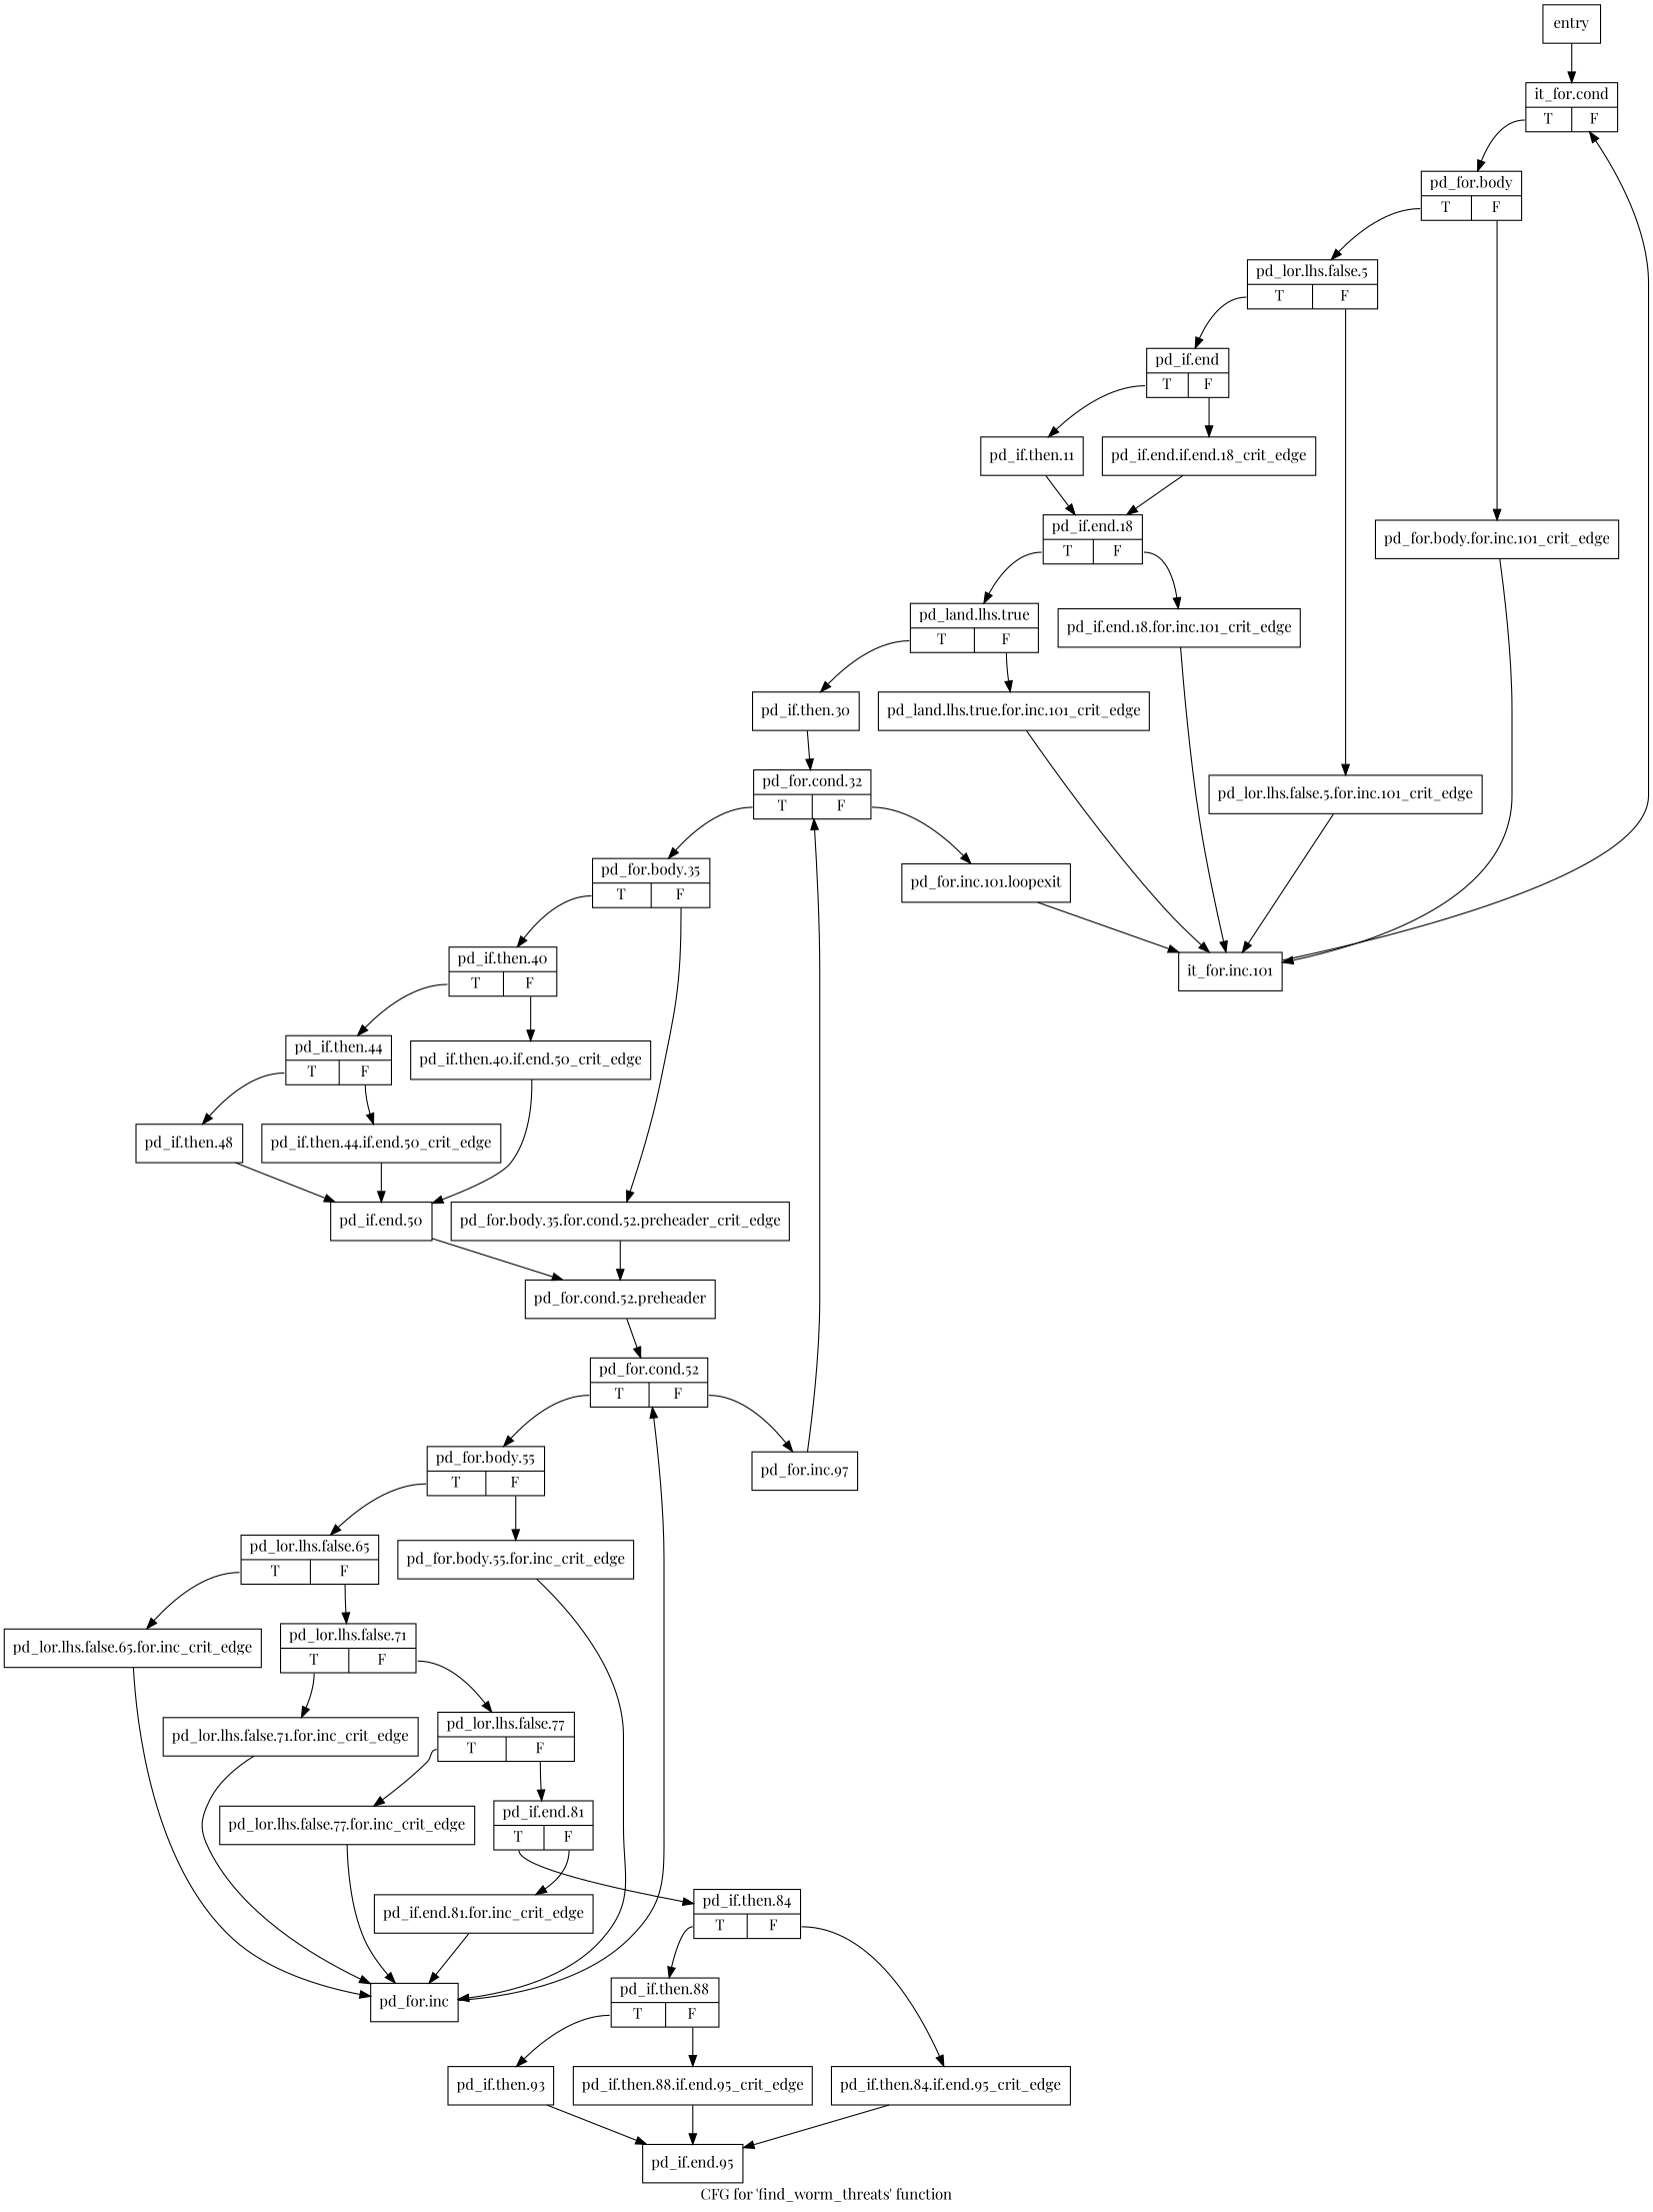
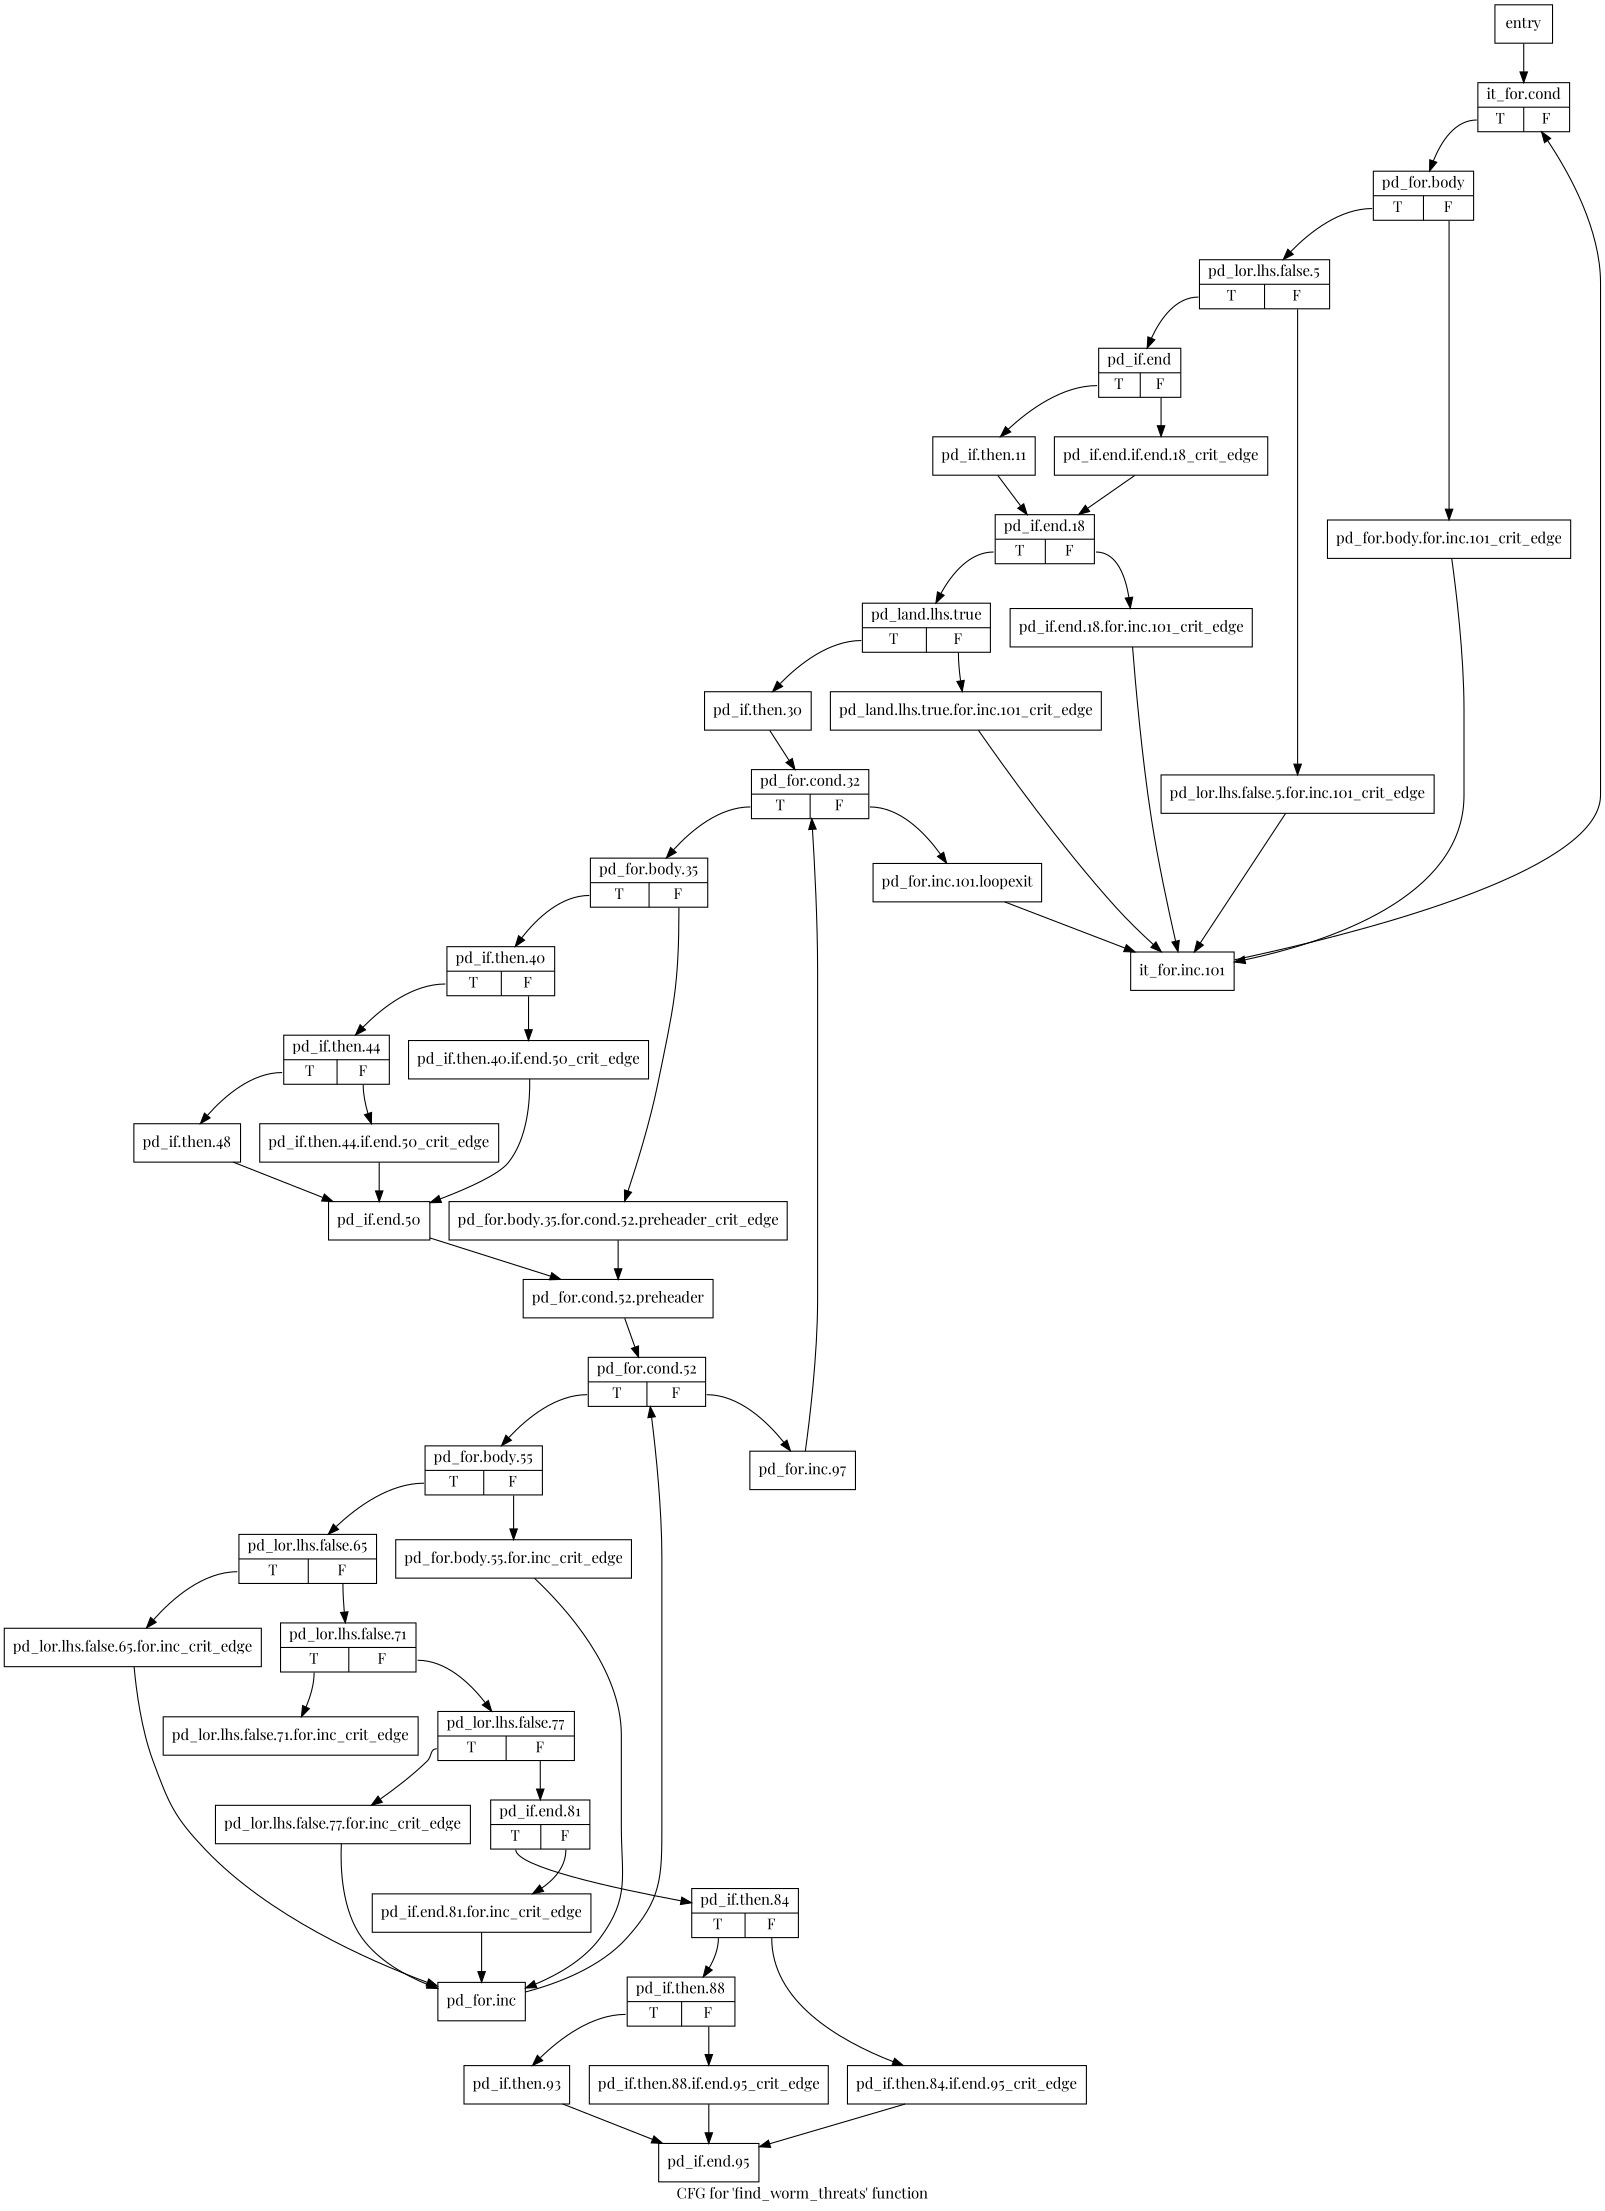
  digraph {
    fontname="Playfair Display"
    label="CFG for 'find_worm_threats' function"
    node [fontname="Playfair Display" shape=record]
    edge [fontname="Playfair Display"]
    n1 [label="{entry}"]
    n2 [label="{it_for.cond|{<s0>T|<s1>F}}"]
    n3 [label="{pd_for.body|{<s0>T|<s1>F}}"]
    n4 [label="{pd_lor.lhs.false.5|{<s0>T|<s1>F}}"]
    n5 [label="{pd_for.body.for.inc.101_crit_edge}"]
    n6 [label="{pd_if.end|{<s0>T|<s1>F}}"]
    n7 [label="{pd_lor.lhs.false.5.for.inc.101_crit_edge}"]
    n8 [label="{it_for.inc.101}"]
    n9 [label="{pd_if.then.11}"]
    n10 [label="{pd_if.end.if.end.18_crit_edge}"]
    n11 [label="{pd_if.end.18|{<s0>T|<s1>F}}"]
    n12 [label="{pd_land.lhs.true|{<s0>T|<s1>F}}"]
    n13 [label="{pd_if.end.18.for.inc.101_crit_edge}"]
    n14 [label="{pd_if.then.30}"]
    n15 [label="{pd_land.lhs.true.for.inc.101_crit_edge}"]
    n16 [label="{pd_for.cond.32|{<s0>T|<s1>F}}"]
    n17 [label="{pd_for.body.35|{<s0>T|<s1>F}}"]
    n18 [label="{pd_for.inc.101.loopexit}"]
    n19 [label="{pd_if.then.40|{<s0>T|<s1>F}}"]
    n20 [label="{pd_for.body.35.for.cond.52.preheader_crit_edge}"]
    n21 [label="{pd_if.then.44|{<s0>T|<s1>F}}"]
    n22 [label="{pd_if.then.40.if.end.50_crit_edge}"]
    n23 [label="{pd_for.cond.52.preheader}"]
    n24 [label="{pd_if.then.48}"]
    n25 [label="{pd_if.then.44.if.end.50_crit_edge}"]
    n26 [label="{pd_if.end.50}"]
    n27 [label="{pd_for.cond.52|{<s0>T|<s1>F}}"]
    n28 [label="{pd_for.body.55|{<s0>T|<s1>F}}"]
    n29 [label="{pd_for.inc.97}"]
    n30 [label="{pd_lor.lhs.false.65|{<s0>T|<s1>F}}"]
    n31 [label="{pd_for.body.55.for.inc_crit_edge}"]
    n32 [label="{pd_lor.lhs.false.65.for.inc_crit_edge}"]
    n33 [label="{pd_lor.lhs.false.71|{<s0>T|<s1>F}}"]
    n34 [label="{pd_for.inc}"]
    n35 [label="{pd_lor.lhs.false.71.for.inc_crit_edge}"]
    n36 [label="{pd_lor.lhs.false.77|{<s0>T|<s1>F}}"]
    n37 [label="{pd_lor.lhs.false.77.for.inc_crit_edge}"]
    n38 [label="{pd_if.end.81|{<s0>T|<s1>F}}"]
    n39 [label="{pd_if.then.84|{<s0>T|<s1>F}}"]
    n40 [label="{pd_if.end.81.for.inc_crit_edge}"]
    n41 [label="{pd_if.then.88|{<s0>T|<s1>F}}"]
    n42 [label="{pd_if.then.84.if.end.95_crit_edge}"]
    n43 [label="{pd_if.then.93}"]
    n44 [label="{pd_if.then.88.if.end.95_crit_edge}"]
    n45 [label="{pd_if.end.95}"]
    n1 -> n2
    n2 -> n3 [tailport=s0]
    n3 -> n4 [tailport=s0]
    n3 -> n5 [tailport=s1]
    n4 -> n6 [tailport=s0]
    n4 -> n7 [tailport=s1]
    n5 -> n8
    n6 -> n9 [tailport=s0]
    n6 -> n10 [tailport=s1]
    n7 -> n8
    n8 -> n2
    n9 -> n11
    n10 -> n11
    n11 -> n12 [tailport=s0]
    n11 -> n13 [tailport=s1]
    n12 -> n14 [tailport=s0]
    n12 -> n15 [tailport=s1]
    n13 -> n8
    n14 -> n16
    n15 -> n8
    n16 -> n17 [tailport=s0]
    n16 -> n18 [tailport=s1]
    n17 -> n19 [tailport=s0]
    n17 -> n20 [tailport=s1]
    n18 -> n8
    n19 -> n21 [tailport=s0]
    n19 -> n22 [tailport=s1]
    n20 -> n23
    n21 -> n24 [tailport=s0]
    n21 -> n25 [tailport=s1]
    n22 -> n26
    n23 -> n27
    n24 -> n26
    n25 -> n26
    n26 -> n23
    n27 -> n28 [tailport=s0]
    n27 -> n29 [tailport=s1]
    n28 -> n30 [tailport=s0]
    n28 -> n31 [tailport=s1]
    n29 -> n16
    n30 -> n32 [tailport=s0]
    n30 -> n33 [tailport=s1]
    n31 -> n34
    n32 -> n34
    n33 -> n35 [tailport=s0]
    n33 -> n36 [tailport=s1]
    n34 -> n27
-   n35 -> n34
    n36 -> n37 [tailport=s0]
    n36 -> n38 [tailport=s1]
    n37 -> n34
    n38 -> n39 [tailport=s0]
    n38 -> n40 [tailport=s1]
    n39 -> n41 [tailport=s0]
    n39 -> n42 [tailport=s1]
    n40 -> n34
    n41 -> n43 [tailport=s0]
    n41 -> n44 [tailport=s1]
    n42 -> n45
    n43 -> n45
    n44 -> n45
  }
